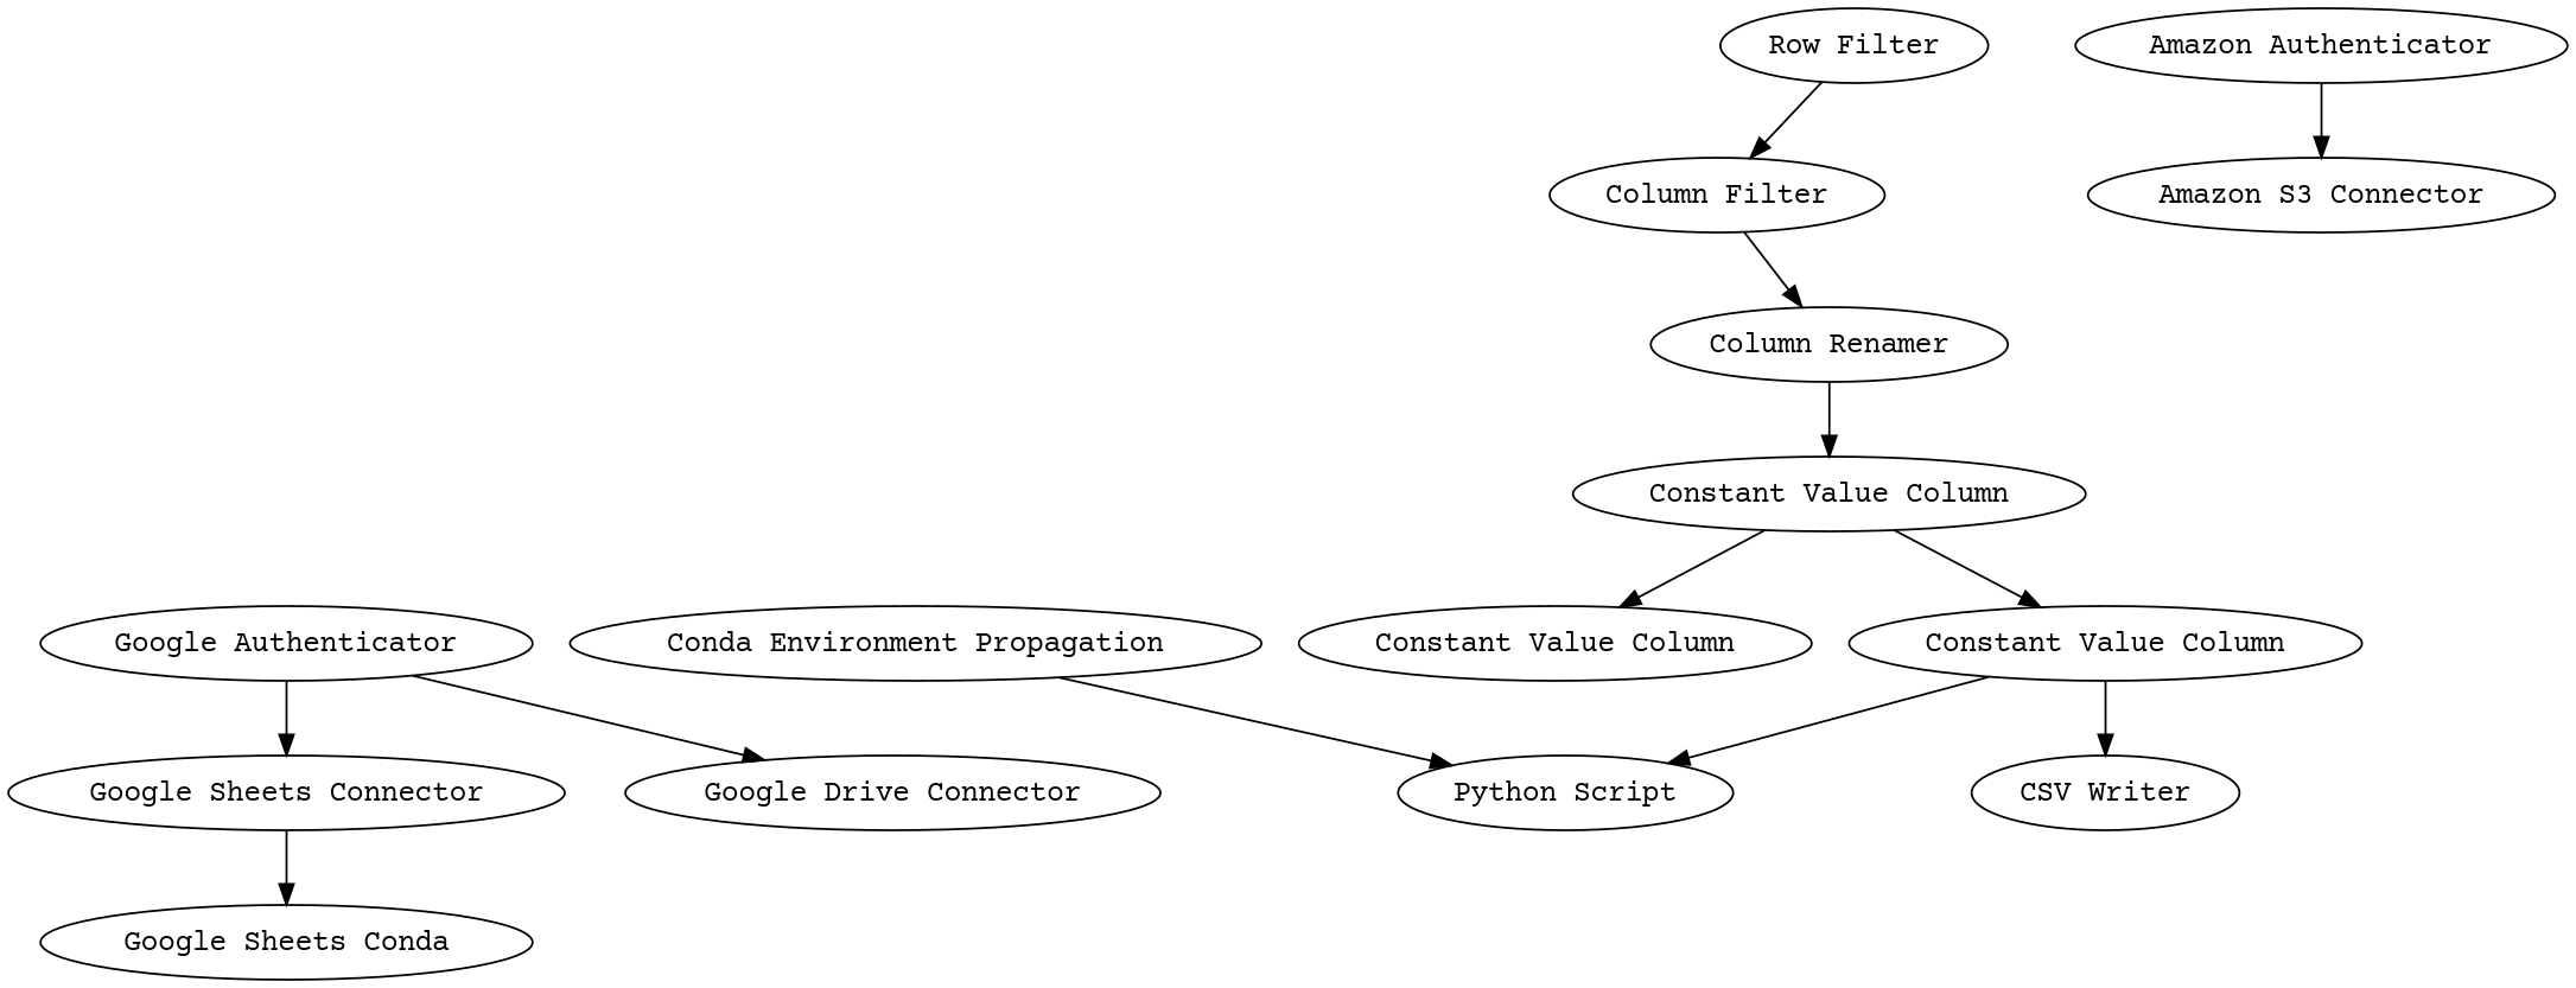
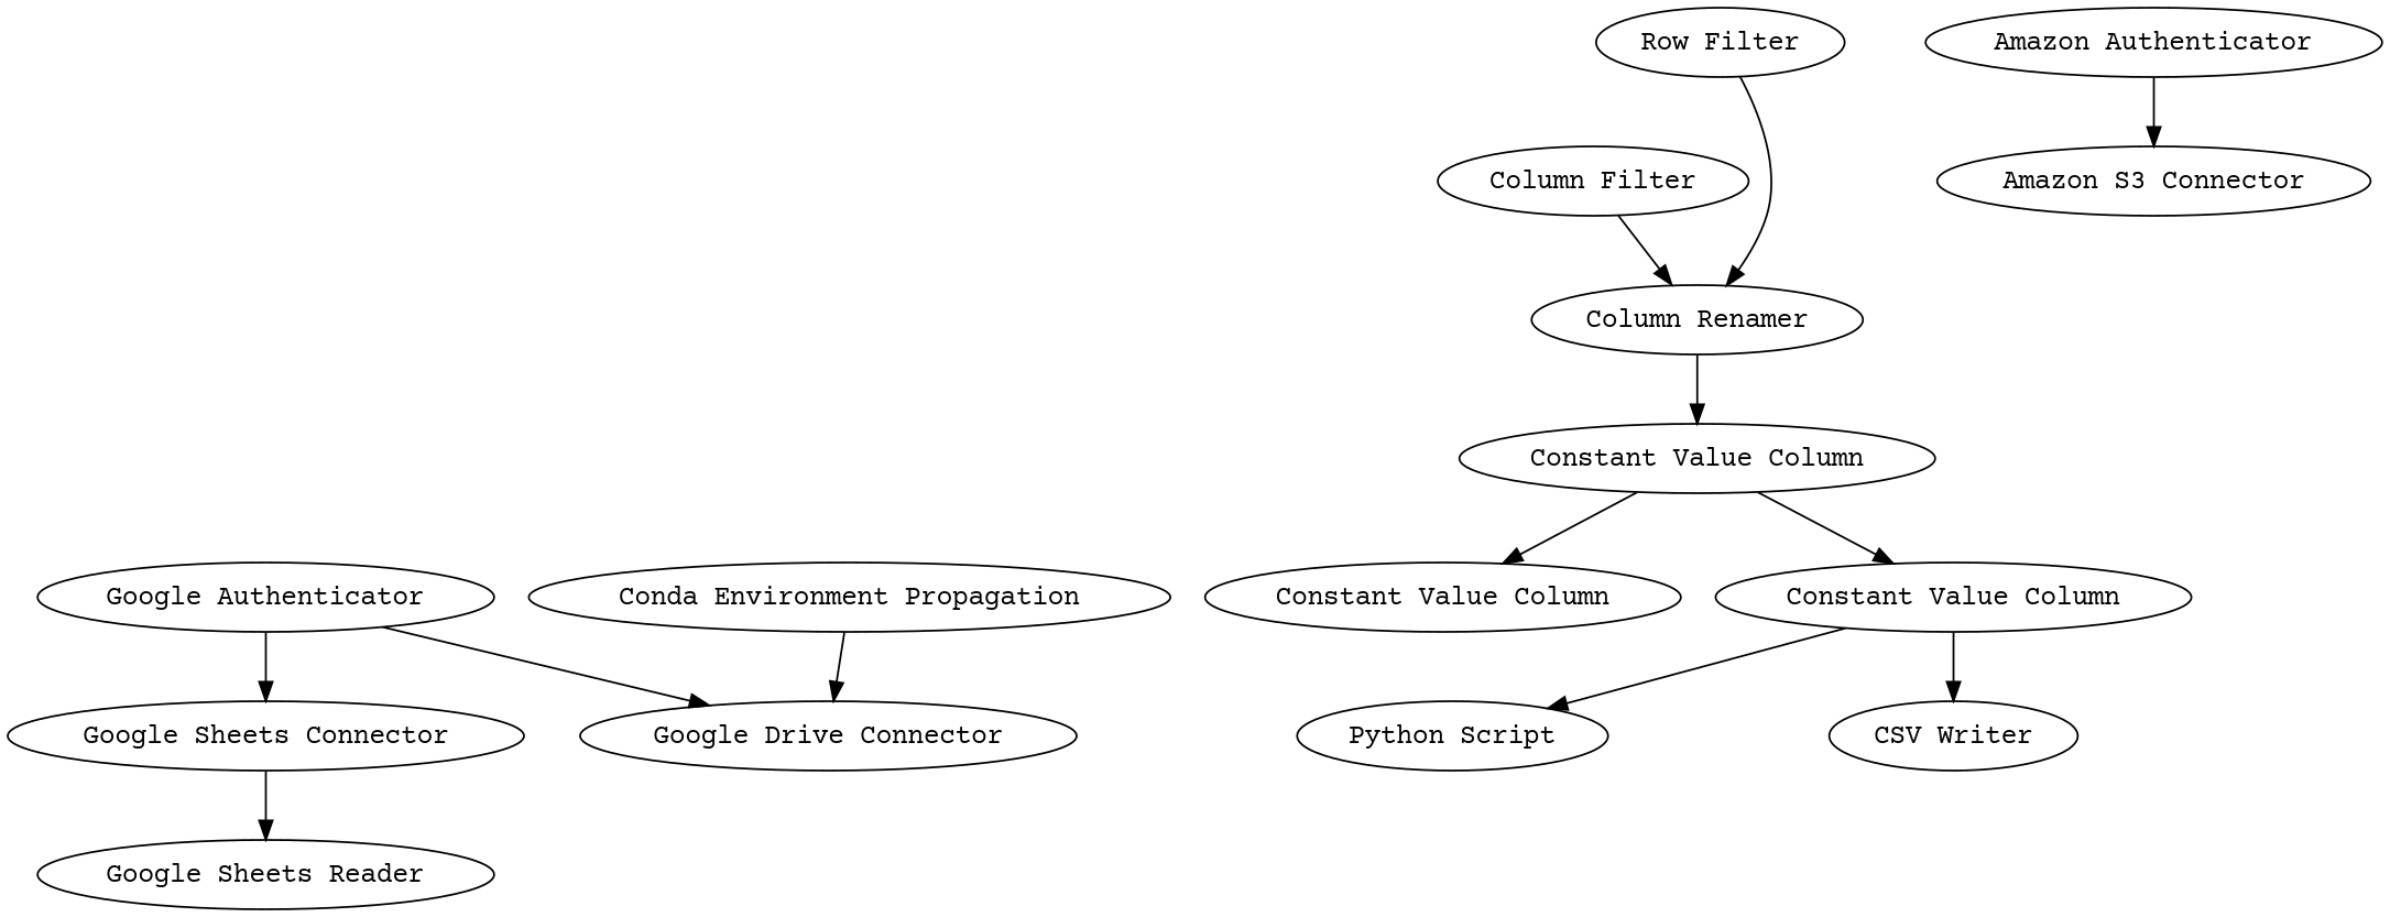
  digraph {
    fontname="Courier Prime"
    rankdir=TB
    node [fontname="Courier Prime"]
    edge [fontname="Courier Prime"]
    n1 [label="Google Authenticator"]
    n2 [label="Google Sheets Connector"]
    n3 [label="Google Drive Connector"]
-   n4 [label="Google Sheets Conda"]
+   n4 [label="Google Sheets Reader"]
    n5 [label="Constant Value Column"]
    n6 [label="Constant Value Column"]
    n7 [label="Constant Value Column"]
    n8 [label="Python Script"]
    n9 [label="CSV Writer"]
    n10 [label="Row Filter"]
    n11 [label="Column Filter"]
    n12 [label="Column Renamer"]
    n13 [label="Conda Environment Propagation"]
    n14 [label="Amazon S3 Connector"]
    n15 [label="Amazon Authenticator"]
    n1 -> n2
    n1 -> n3
    n2 -> n4
    n5 -> n6
    n5 -> n7
    n7 -> n8
    n7 -> n9
-   n10 -> n11
+   n10 -> n12
    n11 -> n12
    n12 -> n5
-   n13 -> n8
+   n13 -> n3
    n15 -> n14
  }
